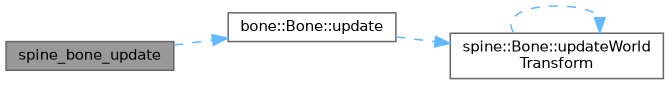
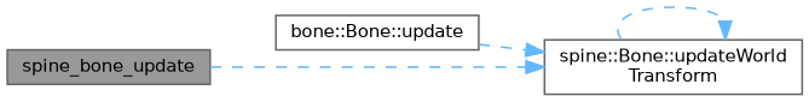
  digraph {
    rankdir=LR
    node [color=grey40 fillcolor=white fontname=Helvetica fontsize=10 shape=box style=filled]
    edge [color=steelblue1 fontname=Helvetica fontsize=10 labelfontname=Helvetica labelfontsize=10 style=dashed]
    n1 [color=gray40 fillcolor=grey60 fontcolor=black height=0.2 label=spine_bone_update width=0.4]
    n2 [height=0.2 label="bone::Bone::update" width=0.4]
    n3 [height=0.2 label="spine::Bone::updateWorld\lTransform" width=0.4]
-   n1 -> n2
+   n1 -> n3
    n2 -> n3
    n3 -> n3
  }
